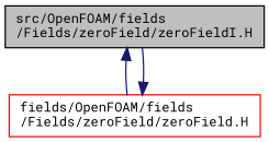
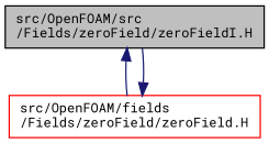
  digraph {
    fontname="Roboto Mono"
    node [fontname="Roboto Mono" fontsize=10 shape=record]
    edge [color=midnightblue dir=back fontname="Roboto Mono" fontsize=10 labelfontname=FreeSans labelfontsize=10 style=solid]
-   n1 [color=black fillcolor=grey75 fontcolor=black height=0.2 label="src/OpenFOAM/fields\l/Fields/zeroField/zeroFieldI.H" style=filled width=0.4]
-   n2 [color=red height=0.2 label="fields/OpenFOAM/fields\l/Fields/zeroField/zeroField.H" width=0.4]
+   n1 [color=black fillcolor=grey75 fontcolor=black height=0.2 label="src/OpenFOAM/src\l/Fields/zeroField/zeroFieldI.H" style=filled width=0.4]
+   n2 [color=red height=0.2 label="src/OpenFOAM/fields\l/Fields/zeroField/zeroField.H" width=0.4]
    n1 -> n2
    n2 -> n1
  }
